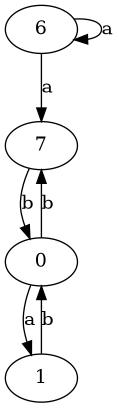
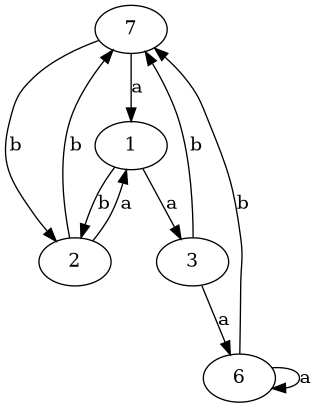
  digraph {
    d2tdocpreamble="\usetikzlibrary{automata}"
    d2tfigpreamble="\tikzstyle{every state}= [ draw=blue!50,very thick,fill=blue!20]  \tikzstyle{auto}= [fill=white]"
    ranksep=0.5
    node [style=state]
    edge [lblstyle=auto topath="bend right"]
    n1 [label=7]
    n2 [label=1]
-   n3 [label=0]
+   n3 [label=2]
+   n4 [label=3 style="state, initial, accepting"]
    n5 [label=6]
+   n1 -> n2 [label=a]
    n1 -> n3 [label=b]
    n2 -> n3 [label=b]
+   n2 -> n4 [label=a]
    n3 -> n1 [label=b]
    n3 -> n2 [label=a]
-   n5 -> n1 [label=a]
+   n4 -> n1 [label=b]
+   n4 -> n5 [label=a]
+   n5 -> n1 [label=b]
    n5 -> n5 [label=a topath="loop above"]
  }
